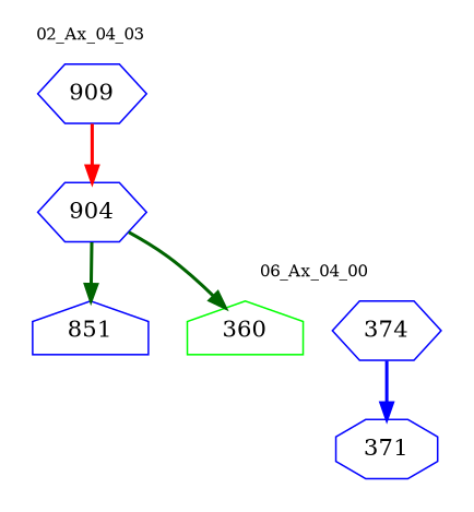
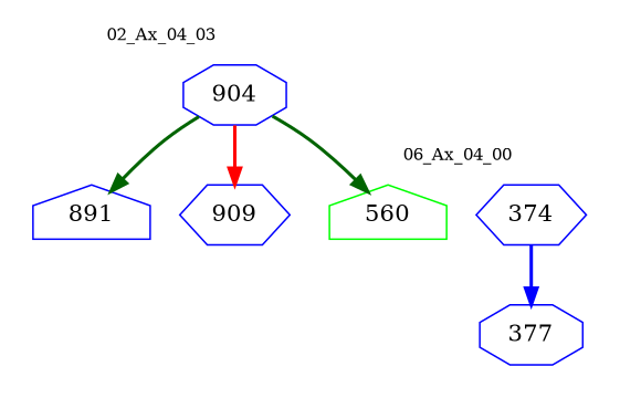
  digraph {
    node [color=blue shape=octagon]
    edge [color=darkgreen style=bold]
-   n1 [label=904 shape=hexagon]
-   n2 [label=851 shape=house]
+   n1 [label=904]
+   n2 [label=891 shape=house]
    n3 [label=909 shape=hexagon]
    n4 [label=374 shape=hexagon]
-   n5 [color=green label=360 shape=house]
-   n6 [label=371]
+   n5 [color=green label=560 shape=house]
+   n6 [label=377]
    subgraph cluster_1 {
      color=white
      fontsize=10
      label="02_Ax_04_03"
      n1
      n2
      n3
    }
    subgraph cluster_2 {
      color=white
      fontsize=10
      label="06_Ax_04_00"
      n4
      n5
      n6
    }
    n1 -> n2
-   n3 -> n1 [color=red]
+   n1 -> n3 [color=red]
    n1 -> n5
    n4 -> n6 [color=blue]
  }
